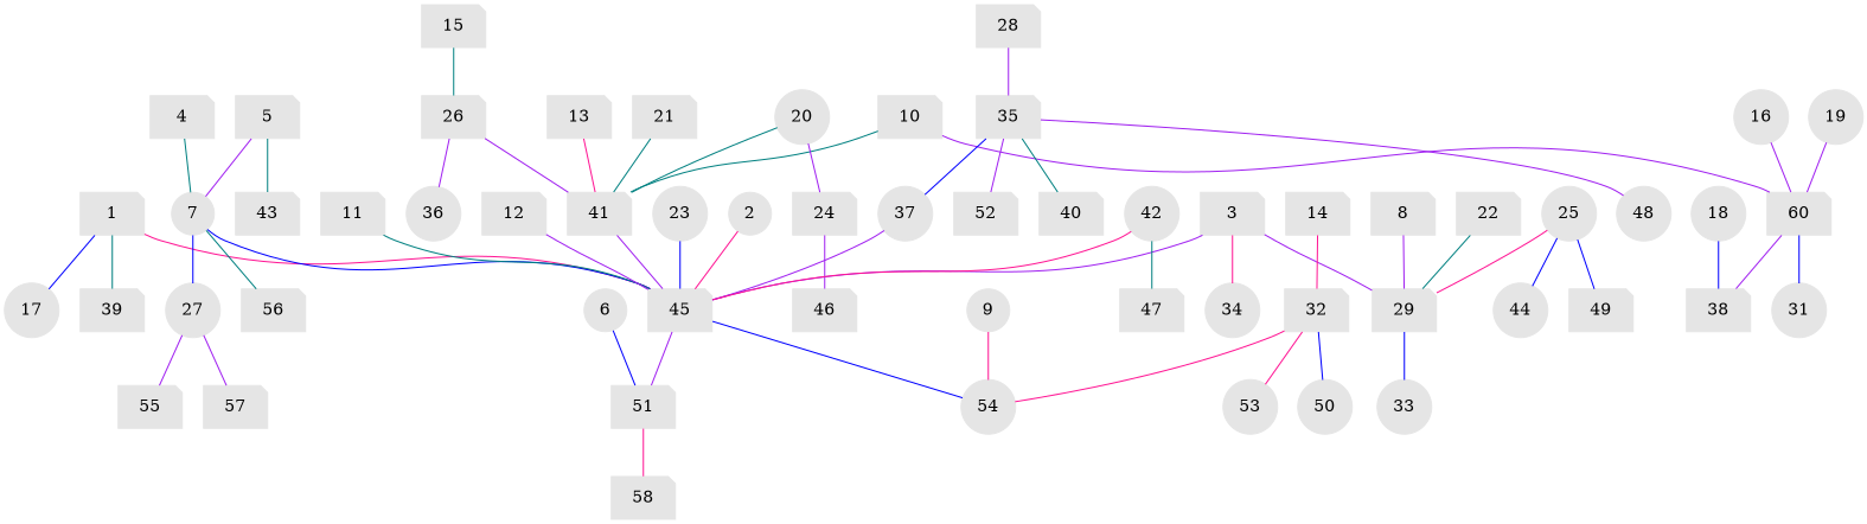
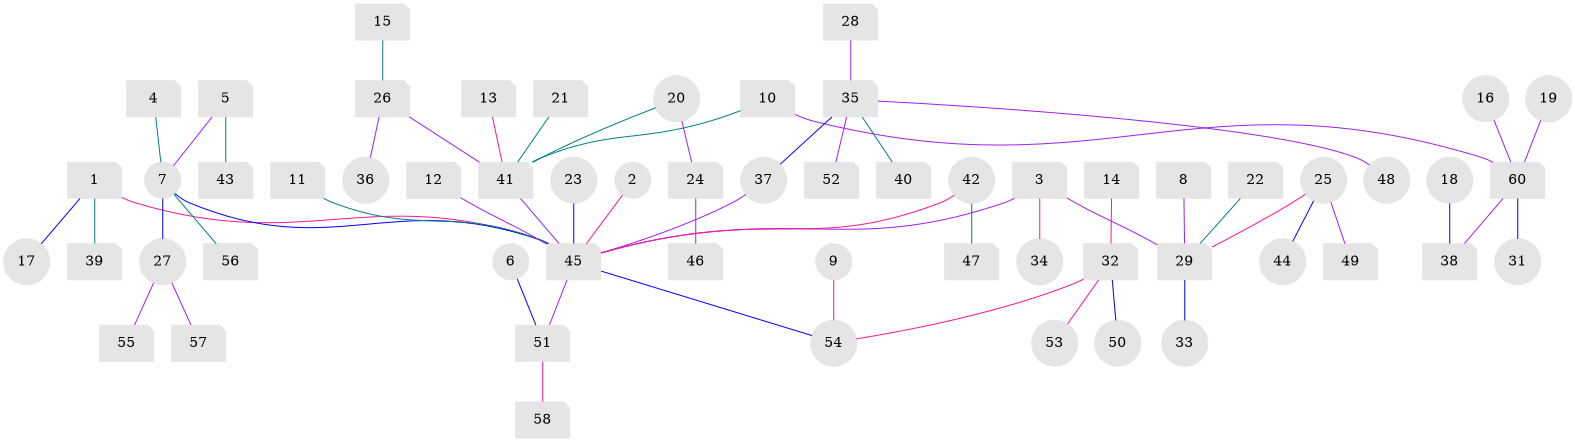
  graph {
    node [color=gray90 shape=note style=filled]
    edge [color=purple weight=1.0]
    17 [shape=circle]
    1
    39
    45
    54 [shape=circle]
    51
    2 [shape=circle]
    3
    29
    34 [shape=circle]
    33 [shape=circle]
    7 [shape=circle]
    4
    27 [shape=circle]
    56
    5
    43
    6 [shape=circle]
    55
    57
    8
    9 [shape=circle]
    n23 [label=60]
    10
    41
    38
    31 [shape=circle]
    11
    12
    13
    14
    32
    50 [shape=circle]
    53 [shape=circle]
    15
    26
    36 [shape=circle]
    16 [shape=circle]
    18 [shape=circle]
    19 [shape=circle]
    20 [shape=circle]
    24
    46
    21
    22
    23 [shape=circle]
    25 [shape=circle]
    44 [shape=circle]
    49
    28
    35
    37 [shape=circle]
    40
    48 [shape=circle]
    52
    42 [shape=circle]
    47
    58
    1 -- 17 [color=blue]
    1 -- 39 [color=teal]
    1 -- 45 [color=deeppink]
    45 -- 54 [color=blue]
    45 -- 51
    51 -- 58 [color=deeppink]
    2 -- 45 [color=deeppink]
    3 -- 45
    3 -- 29
    3 -- 34 [color=deeppink]
    29 -- 33 [color=blue]
    7 -- 45 [color=blue]
    7 -- 27 [color=blue]
    7 -- 56 [color=teal]
    4 -- 7 [color=teal]
    27 -- 55
    27 -- 57
    5 -- 7
    5 -- 43 [color=teal]
    6 -- 51 [color=blue]
    8 -- 29
    9 -- 54 [color=deeppink]
    n23 -- 38
    n23 -- 31 [color=blue]
    10 -- n23
    10 -- 41 [color=teal]
    41 -- 45
    11 -- 45 [color=teal]
    12 -- 45
    13 -- 41 [color=deeppink]
    14 -- 32 [color=deeppink]
    32 -- 54 [color=deeppink]
    32 -- 50 [color=blue]
    32 -- 53 [color=deeppink]
    15 -- 26 [color=teal]
    26 -- 41
    26 -- 36
    16 -- n23
    18 -- 38 [color=blue]
    19 -- n23
    20 -- 41 [color=teal]
    20 -- 24
    24 -- 46
    21 -- 41 [color=teal]
    22 -- 29 [color=teal]
    23 -- 45 [color=blue]
    25 -- 29 [color=deeppink]
    25 -- 44 [color=blue]
-   25 -- 49 [color=blue]
+   25 -- 49
    28 -- 35
    35 -- 37 [color=blue]
    35 -- 40 [color=teal]
    35 -- 48
    35 -- 52
    37 -- 45
    42 -- 45 [color=deeppink]
    42 -- 47 [color=teal]
  }
